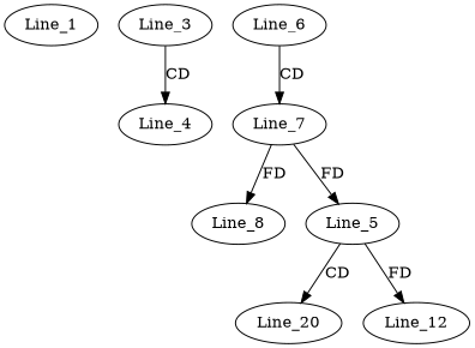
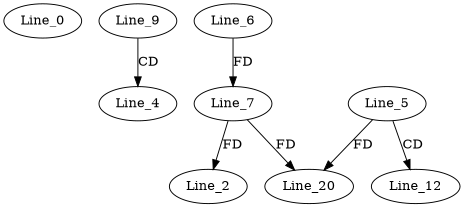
  digraph {
-   Line_0 [label=Line_1]
-   Line_3
+   Line_0
+   Line_3 [label=Line_9]
    Line_4
    Line_6
    Line_7
-   Line_8
+   Line_8 [label=Line_2]
    n7 [label=Line_5]
    n8 [label=Line_20]
    n9 [label=Line_12]
    Line_3 -> Line_4 [label=CD]
-   Line_6 -> Line_7 [label=CD]
+   Line_6 -> Line_7 [label=FD]
    Line_7 -> Line_8 [label=FD]
-   Line_7 -> n7 [label=FD]
-   n7 -> n8 [label=CD]
-   n7 -> n9 [label=FD]
+   Line_7 -> n8 [label=FD]
+   n7 -> n8 [label=FD]
+   n7 -> n9 [label=CD]
  }
